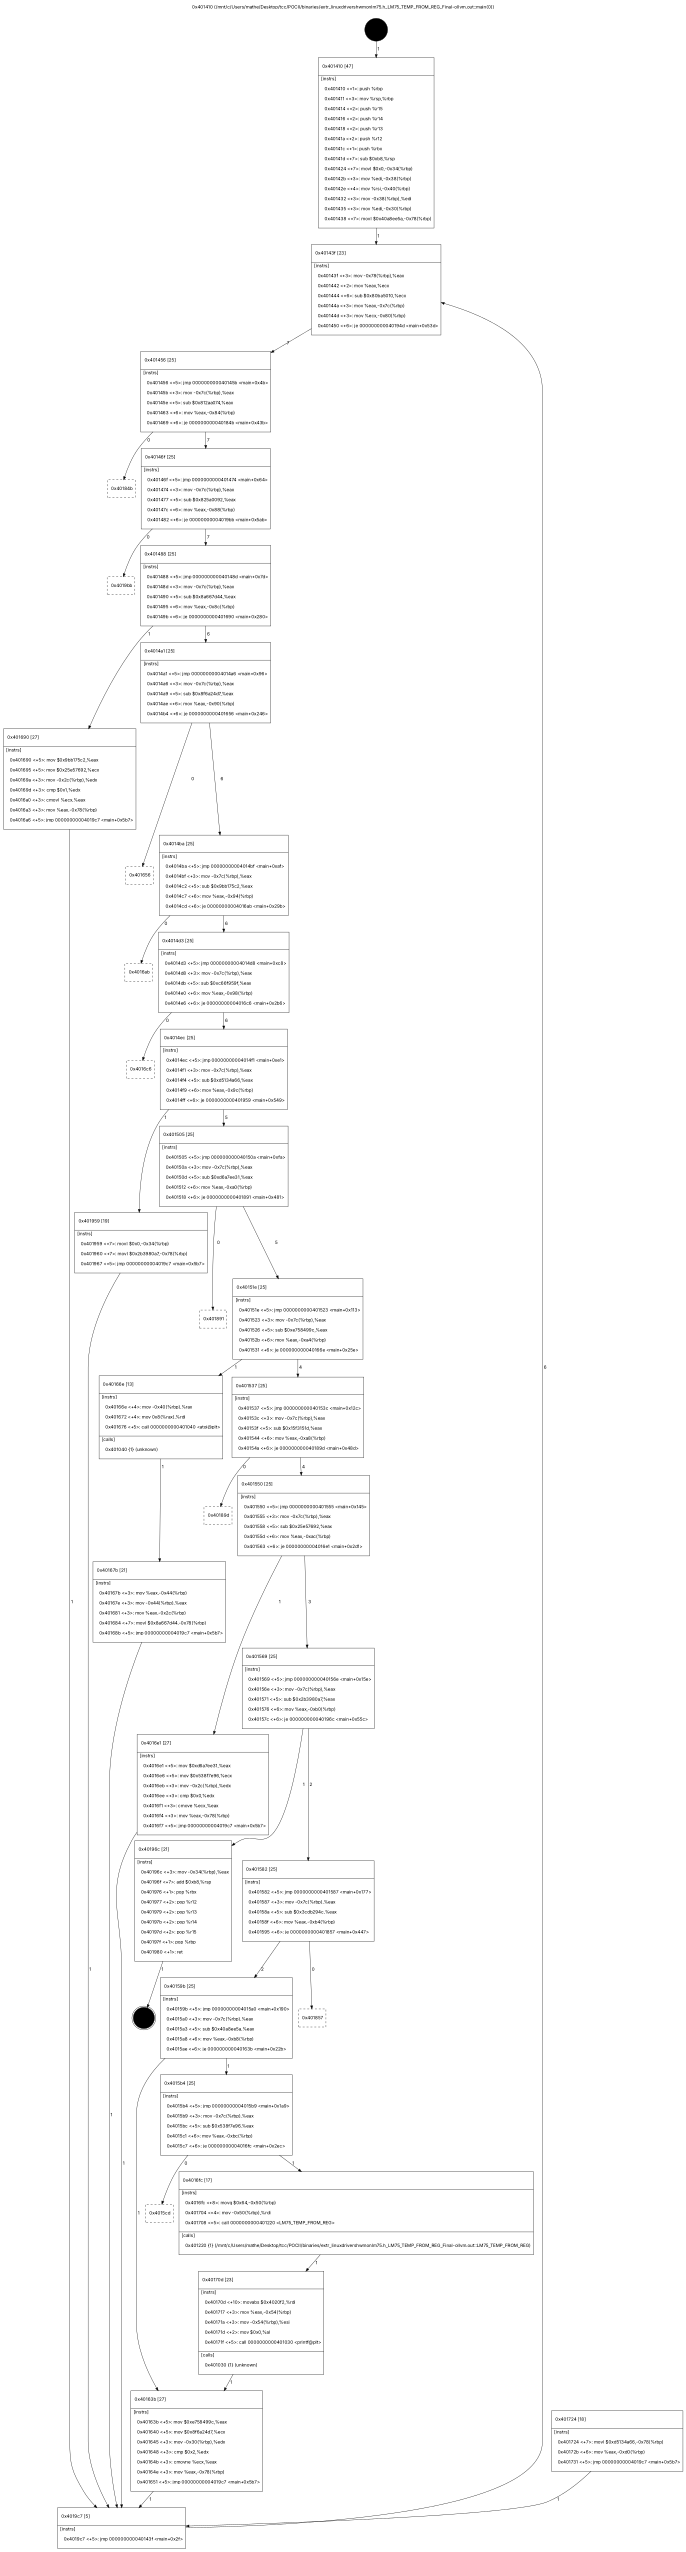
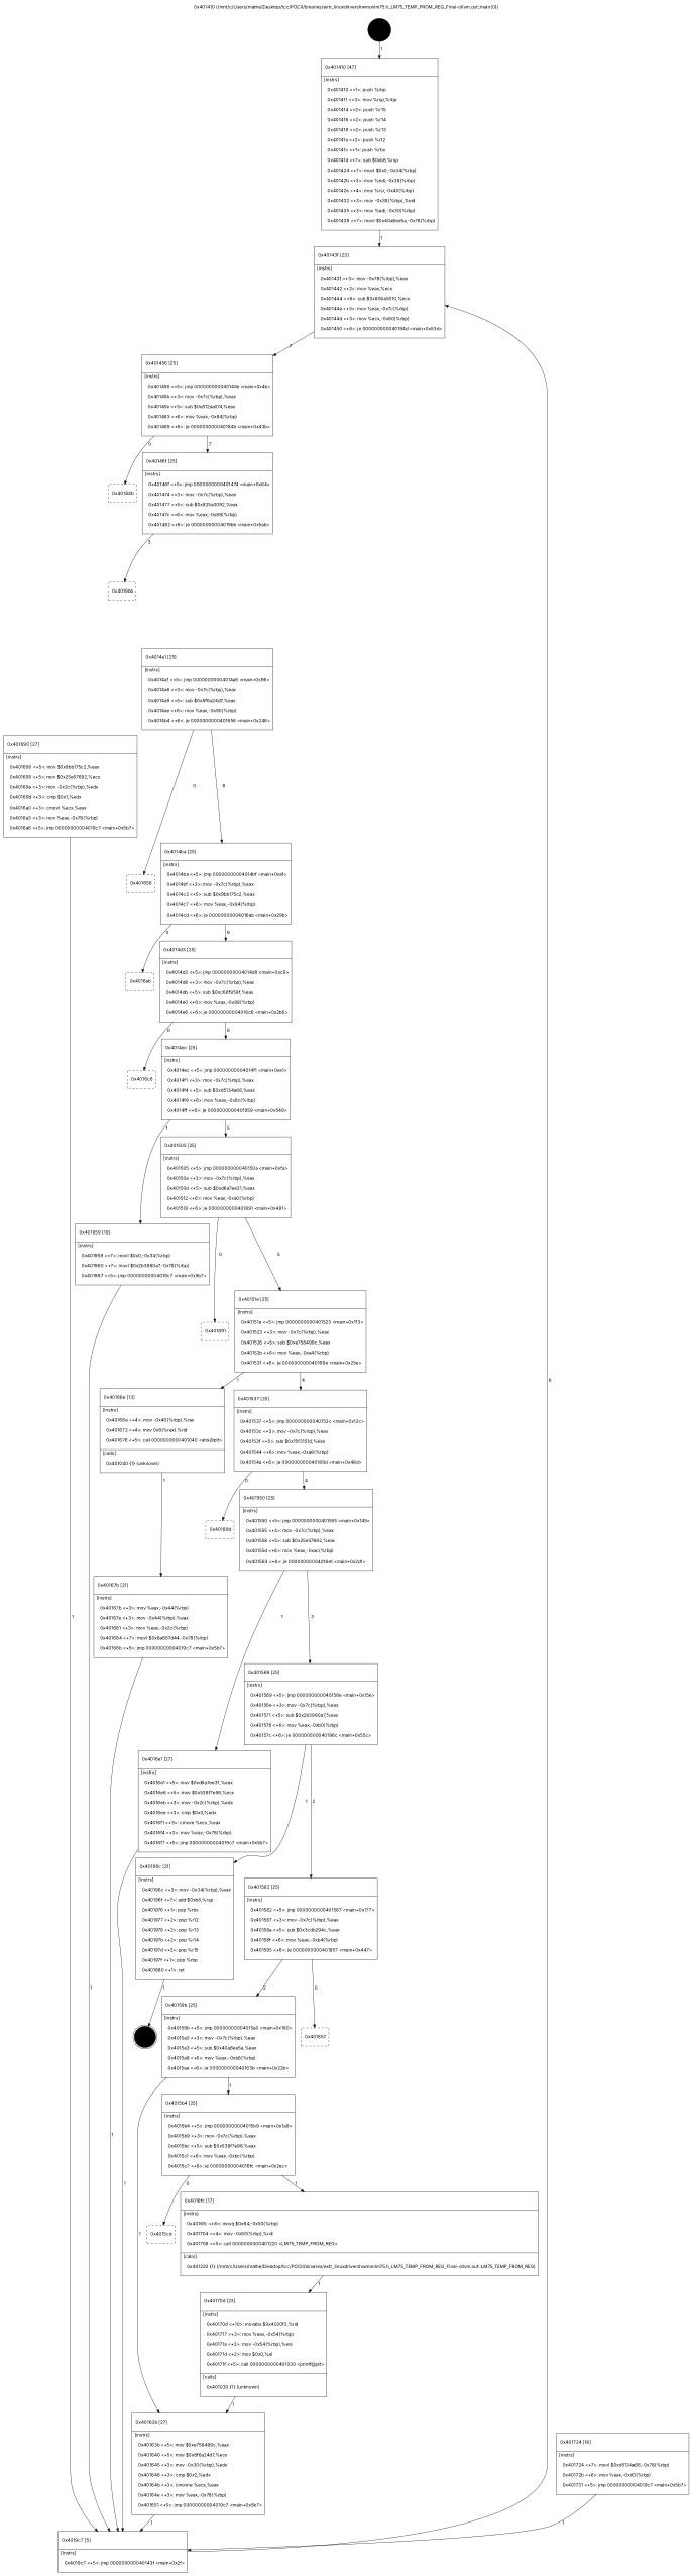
  digraph {
    fontname=Inter
    label="0x401410 (/mnt/c/Users/mathe/Desktop/tcc/POCII/binaries/extr_linuxdrivershwmonlm75.h_LM75_TEMP_FROM_REG_Final-ollvm.out::main(0))"
    labelloc=t
    node [fontname=Inter shape=record]
    edge [fontname=Inter]
    Entry [fillcolor=black height=0.3 shape=circle style=filled width=0.3]
    n2 [label="{\n     0x401410 [47]\l\n     | [instrs]\l\n     &nbsp;&nbsp;0x401410 \<+1\>: push %rbp\l\n     &nbsp;&nbsp;0x401411 \<+3\>: mov %rsp,%rbp\l\n     &nbsp;&nbsp;0x401414 \<+2\>: push %r15\l\n     &nbsp;&nbsp;0x401416 \<+2\>: push %r14\l\n     &nbsp;&nbsp;0x401418 \<+2\>: push %r13\l\n     &nbsp;&nbsp;0x40141a \<+2\>: push %r12\l\n     &nbsp;&nbsp;0x40141c \<+1\>: push %rbx\l\n     &nbsp;&nbsp;0x40141d \<+7\>: sub $0xb8,%rsp\l\n     &nbsp;&nbsp;0x401424 \<+7\>: movl $0x0,-0x34(%rbp)\l\n     &nbsp;&nbsp;0x40142b \<+3\>: mov %edi,-0x38(%rbp)\l\n     &nbsp;&nbsp;0x40142e \<+4\>: mov %rsi,-0x40(%rbp)\l\n     &nbsp;&nbsp;0x401432 \<+3\>: mov -0x38(%rbp),%edi\l\n     &nbsp;&nbsp;0x401435 \<+3\>: mov %edi,-0x30(%rbp)\l\n     &nbsp;&nbsp;0x401438 \<+7\>: movl $0x40a8ee5a,-0x78(%rbp)\l\n  }"]
    n3 [label="{\n     0x40143f [23]\l\n     | [instrs]\l\n     &nbsp;&nbsp;0x40143f \<+3\>: mov -0x78(%rbp),%eax\l\n     &nbsp;&nbsp;0x401442 \<+2\>: mov %eax,%ecx\l\n     &nbsp;&nbsp;0x401444 \<+6\>: sub $0x80ba5010,%ecx\l\n     &nbsp;&nbsp;0x40144a \<+3\>: mov %eax,-0x7c(%rbp)\l\n     &nbsp;&nbsp;0x40144d \<+3\>: mov %ecx,-0x80(%rbp)\l\n     &nbsp;&nbsp;0x401450 \<+6\>: je 000000000040194d \<main+0x53d\>\l\n  }"]
    n4 [label="{\n     0x401456 [25]\l\n     | [instrs]\l\n     &nbsp;&nbsp;0x401456 \<+5\>: jmp 000000000040145b \<main+0x4b\>\l\n     &nbsp;&nbsp;0x40145b \<+3\>: mov -0x7c(%rbp),%eax\l\n     &nbsp;&nbsp;0x40145e \<+5\>: sub $0x812aa074,%eax\l\n     &nbsp;&nbsp;0x401463 \<+6\>: mov %eax,-0x84(%rbp)\l\n     &nbsp;&nbsp;0x401469 \<+6\>: je 000000000040184b \<main+0x43b\>\l\n  }"]
    n5 [label="{\n     0x40184b\l\n  }" style=dashed]
    n6 [label="{\n     0x40146f [25]\l\n     | [instrs]\l\n     &nbsp;&nbsp;0x40146f \<+5\>: jmp 0000000000401474 \<main+0x64\>\l\n     &nbsp;&nbsp;0x401474 \<+3\>: mov -0x7c(%rbp),%eax\l\n     &nbsp;&nbsp;0x401477 \<+5\>: sub $0x825a0092,%eax\l\n     &nbsp;&nbsp;0x40147c \<+6\>: mov %eax,-0x88(%rbp)\l\n     &nbsp;&nbsp;0x401482 \<+6\>: je 00000000004019bb \<main+0x5ab\>\l\n  }"]
    n7 [label="{\n     0x4019bb\l\n  }" style=dashed]
-   n8 [label="{\n     0x401488 [25]\l\n     | [instrs]\l\n     &nbsp;&nbsp;0x401488 \<+5\>: jmp 000000000040148d \<main+0x7d\>\l\n     &nbsp;&nbsp;0x40148d \<+3\>: mov -0x7c(%rbp),%eax\l\n     &nbsp;&nbsp;0x401490 \<+5\>: sub $0x8a667d44,%eax\l\n     &nbsp;&nbsp;0x401495 \<+6\>: mov %eax,-0x8c(%rbp)\l\n     &nbsp;&nbsp;0x40149b \<+6\>: je 0000000000401690 \<main+0x280\>\l\n  }"]
    Exit [fillcolor=black height=0.3 peripheries=2 shape=circle style=filled width=0.3]
    n10 [label="{\n     0x401690 [27]\l\n     | [instrs]\l\n     &nbsp;&nbsp;0x401690 \<+5\>: mov $0x9bb175c2,%eax\l\n     &nbsp;&nbsp;0x401695 \<+5\>: mov $0x25e57692,%ecx\l\n     &nbsp;&nbsp;0x40169a \<+3\>: mov -0x2c(%rbp),%edx\l\n     &nbsp;&nbsp;0x40169d \<+3\>: cmp $0x1,%edx\l\n     &nbsp;&nbsp;0x4016a0 \<+3\>: cmovl %ecx,%eax\l\n     &nbsp;&nbsp;0x4016a3 \<+3\>: mov %eax,-0x78(%rbp)\l\n     &nbsp;&nbsp;0x4016a6 \<+5\>: jmp 00000000004019c7 \<main+0x5b7\>\l\n  }"]
    n11 [label="{\n     0x4014a1 [25]\l\n     | [instrs]\l\n     &nbsp;&nbsp;0x4014a1 \<+5\>: jmp 00000000004014a6 \<main+0x96\>\l\n     &nbsp;&nbsp;0x4014a6 \<+3\>: mov -0x7c(%rbp),%eax\l\n     &nbsp;&nbsp;0x4014a9 \<+5\>: sub $0x8f6a24d7,%eax\l\n     &nbsp;&nbsp;0x4014ae \<+6\>: mov %eax,-0x90(%rbp)\l\n     &nbsp;&nbsp;0x4014b4 \<+6\>: je 0000000000401656 \<main+0x246\>\l\n  }"]
    n12 [label="{\n     0x401724 [18]\l\n     | [instrs]\l\n     &nbsp;&nbsp;0x401724 \<+7\>: movl $0xd5134a66,-0x78(%rbp)\l\n     &nbsp;&nbsp;0x40172b \<+6\>: mov %eax,-0xd0(%rbp)\l\n     &nbsp;&nbsp;0x401731 \<+5\>: jmp 00000000004019c7 \<main+0x5b7\>\l\n  }"]
    n13 [label="{\n     0x4019c7 [5]\l\n     | [instrs]\l\n     &nbsp;&nbsp;0x4019c7 \<+5\>: jmp 000000000040143f \<main+0x2f\>\l\n  }"]
    n14 [label="{\n     0x401656\l\n  }" style=dashed]
    n15 [label="{\n     0x4014ba [25]\l\n     | [instrs]\l\n     &nbsp;&nbsp;0x4014ba \<+5\>: jmp 00000000004014bf \<main+0xaf\>\l\n     &nbsp;&nbsp;0x4014bf \<+3\>: mov -0x7c(%rbp),%eax\l\n     &nbsp;&nbsp;0x4014c2 \<+5\>: sub $0x9bb175c2,%eax\l\n     &nbsp;&nbsp;0x4014c7 \<+6\>: mov %eax,-0x94(%rbp)\l\n     &nbsp;&nbsp;0x4014cd \<+6\>: je 00000000004016ab \<main+0x29b\>\l\n  }"]
    n16 [label="{\n     0x40170d [23]\l\n     | [instrs]\l\n     &nbsp;&nbsp;0x40170d \<+10\>: movabs $0x4020f2,%rdi\l\n     &nbsp;&nbsp;0x401717 \<+3\>: mov %eax,-0x54(%rbp)\l\n     &nbsp;&nbsp;0x40171a \<+3\>: mov -0x54(%rbp),%esi\l\n     &nbsp;&nbsp;0x40171d \<+2\>: mov $0x0,%al\l\n     &nbsp;&nbsp;0x40171f \<+5\>: call 0000000000401030 \<printf@plt\>\l\n     | [calls]\l\n     &nbsp;&nbsp;0x401030 \{1\} (unknown)\l\n  }"]
    n17 [label="{\n     0x40163b [27]\l\n     | [instrs]\l\n     &nbsp;&nbsp;0x40163b \<+5\>: mov $0xe758499c,%eax\l\n     &nbsp;&nbsp;0x401640 \<+5\>: mov $0x8f6a24d7,%ecx\l\n     &nbsp;&nbsp;0x401645 \<+3\>: mov -0x30(%rbp),%edx\l\n     &nbsp;&nbsp;0x401648 \<+3\>: cmp $0x2,%edx\l\n     &nbsp;&nbsp;0x40164b \<+3\>: cmovne %ecx,%eax\l\n     &nbsp;&nbsp;0x40164e \<+3\>: mov %eax,-0x78(%rbp)\l\n     &nbsp;&nbsp;0x401651 \<+5\>: jmp 00000000004019c7 \<main+0x5b7\>\l\n  }"]
    n18 [label="{\n     0x4016ab\l\n  }" style=dashed]
    n19 [label="{\n     0x4014d3 [25]\l\n     | [instrs]\l\n     &nbsp;&nbsp;0x4014d3 \<+5\>: jmp 00000000004014d8 \<main+0xc8\>\l\n     &nbsp;&nbsp;0x4014d8 \<+3\>: mov -0x7c(%rbp),%eax\l\n     &nbsp;&nbsp;0x4014db \<+5\>: sub $0xc66f959f,%eax\l\n     &nbsp;&nbsp;0x4014e0 \<+6\>: mov %eax,-0x98(%rbp)\l\n     &nbsp;&nbsp;0x4014e6 \<+6\>: je 00000000004016c6 \<main+0x2b6\>\l\n  }"]
    n20 [label="{\n     0x4015cd\l\n  }" style=dashed]
    n21 [label="{\n     0x4016c6\l\n  }" style=dashed]
    n22 [label="{\n     0x4014ec [25]\l\n     | [instrs]\l\n     &nbsp;&nbsp;0x4014ec \<+5\>: jmp 00000000004014f1 \<main+0xe1\>\l\n     &nbsp;&nbsp;0x4014f1 \<+3\>: mov -0x7c(%rbp),%eax\l\n     &nbsp;&nbsp;0x4014f4 \<+5\>: sub $0xd5134a66,%eax\l\n     &nbsp;&nbsp;0x4014f9 \<+6\>: mov %eax,-0x9c(%rbp)\l\n     &nbsp;&nbsp;0x4014ff \<+6\>: je 0000000000401959 \<main+0x549\>\l\n  }"]
    n23 [label="{\n     0x4016fc [17]\l\n     | [instrs]\l\n     &nbsp;&nbsp;0x4016fc \<+8\>: movq $0x64,-0x50(%rbp)\l\n     &nbsp;&nbsp;0x401704 \<+4\>: mov -0x50(%rbp),%rdi\l\n     &nbsp;&nbsp;0x401708 \<+5\>: call 0000000000401220 \<LM75_TEMP_FROM_REG\>\l\n     | [calls]\l\n     &nbsp;&nbsp;0x401220 \{1\} (/mnt/c/Users/mathe/Desktop/tcc/POCII/binaries/extr_linuxdrivershwmonlm75.h_LM75_TEMP_FROM_REG_Final-ollvm.out::LM75_TEMP_FROM_REG)\l\n  }"]
    n24 [label="{\n     0x401959 [19]\l\n     | [instrs]\l\n     &nbsp;&nbsp;0x401959 \<+7\>: movl $0x0,-0x34(%rbp)\l\n     &nbsp;&nbsp;0x401960 \<+7\>: movl $0x2b3980a7,-0x78(%rbp)\l\n     &nbsp;&nbsp;0x401967 \<+5\>: jmp 00000000004019c7 \<main+0x5b7\>\l\n  }"]
    n25 [label="{\n     0x401505 [25]\l\n     | [instrs]\l\n     &nbsp;&nbsp;0x401505 \<+5\>: jmp 000000000040150a \<main+0xfa\>\l\n     &nbsp;&nbsp;0x40150a \<+3\>: mov -0x7c(%rbp),%eax\l\n     &nbsp;&nbsp;0x40150d \<+5\>: sub $0xd6a7ee31,%eax\l\n     &nbsp;&nbsp;0x401512 \<+6\>: mov %eax,-0xa0(%rbp)\l\n     &nbsp;&nbsp;0x401518 \<+6\>: je 0000000000401891 \<main+0x481\>\l\n  }"]
    n26 [label="{\n     0x40167b [21]\l\n     | [instrs]\l\n     &nbsp;&nbsp;0x40167b \<+3\>: mov %eax,-0x44(%rbp)\l\n     &nbsp;&nbsp;0x40167e \<+3\>: mov -0x44(%rbp),%eax\l\n     &nbsp;&nbsp;0x401681 \<+3\>: mov %eax,-0x2c(%rbp)\l\n     &nbsp;&nbsp;0x401684 \<+7\>: movl $0x8a667d44,-0x78(%rbp)\l\n     &nbsp;&nbsp;0x40168b \<+5\>: jmp 00000000004019c7 \<main+0x5b7\>\l\n  }"]
    n27 [label="{\n     0x401891\l\n  }" style=dashed]
    n28 [label="{\n     0x40151e [25]\l\n     | [instrs]\l\n     &nbsp;&nbsp;0x40151e \<+5\>: jmp 0000000000401523 \<main+0x113\>\l\n     &nbsp;&nbsp;0x401523 \<+3\>: mov -0x7c(%rbp),%eax\l\n     &nbsp;&nbsp;0x401526 \<+5\>: sub $0xe758499c,%eax\l\n     &nbsp;&nbsp;0x40152b \<+6\>: mov %eax,-0xa4(%rbp)\l\n     &nbsp;&nbsp;0x401531 \<+6\>: je 000000000040166e \<main+0x25e\>\l\n  }"]
    n29 [label="{\n     0x40166e [13]\l\n     | [instrs]\l\n     &nbsp;&nbsp;0x40166e \<+4\>: mov -0x40(%rbp),%rax\l\n     &nbsp;&nbsp;0x401672 \<+4\>: mov 0x8(%rax),%rdi\l\n     &nbsp;&nbsp;0x401676 \<+5\>: call 0000000000401040 \<atoi@plt\>\l\n     | [calls]\l\n     &nbsp;&nbsp;0x401040 \{1\} (unknown)\l\n  }"]
    n30 [label="{\n     0x401537 [25]\l\n     | [instrs]\l\n     &nbsp;&nbsp;0x401537 \<+5\>: jmp 000000000040153c \<main+0x12c\>\l\n     &nbsp;&nbsp;0x40153c \<+3\>: mov -0x7c(%rbp),%eax\l\n     &nbsp;&nbsp;0x40153f \<+5\>: sub $0x15f3151d,%eax\l\n     &nbsp;&nbsp;0x401544 \<+6\>: mov %eax,-0xa8(%rbp)\l\n     &nbsp;&nbsp;0x40154a \<+6\>: je 000000000040189d \<main+0x48d\>\l\n  }"]
    n31 [label="{\n     0x40189d\l\n  }" style=dashed]
    n32 [label="{\n     0x401550 [25]\l\n     | [instrs]\l\n     &nbsp;&nbsp;0x401550 \<+5\>: jmp 0000000000401555 \<main+0x145\>\l\n     &nbsp;&nbsp;0x401555 \<+3\>: mov -0x7c(%rbp),%eax\l\n     &nbsp;&nbsp;0x401558 \<+5\>: sub $0x25e57692,%eax\l\n     &nbsp;&nbsp;0x40155d \<+6\>: mov %eax,-0xac(%rbp)\l\n     &nbsp;&nbsp;0x401563 \<+6\>: je 00000000004016e1 \<main+0x2d1\>\l\n  }"]
    n33 [label="{\n     0x4015b4 [25]\l\n     | [instrs]\l\n     &nbsp;&nbsp;0x4015b4 \<+5\>: jmp 00000000004015b9 \<main+0x1a9\>\l\n     &nbsp;&nbsp;0x4015b9 \<+3\>: mov -0x7c(%rbp),%eax\l\n     &nbsp;&nbsp;0x4015bc \<+5\>: sub $0x538f7e96,%eax\l\n     &nbsp;&nbsp;0x4015c1 \<+6\>: mov %eax,-0xbc(%rbp)\l\n     &nbsp;&nbsp;0x4015c7 \<+6\>: je 00000000004016fc \<main+0x2ec\>\l\n  }"]
    n34 [label="{\n     0x4016e1 [27]\l\n     | [instrs]\l\n     &nbsp;&nbsp;0x4016e1 \<+5\>: mov $0xd6a7ee31,%eax\l\n     &nbsp;&nbsp;0x4016e6 \<+5\>: mov $0x538f7e96,%ecx\l\n     &nbsp;&nbsp;0x4016eb \<+3\>: mov -0x2c(%rbp),%edx\l\n     &nbsp;&nbsp;0x4016ee \<+3\>: cmp $0x0,%edx\l\n     &nbsp;&nbsp;0x4016f1 \<+3\>: cmove %ecx,%eax\l\n     &nbsp;&nbsp;0x4016f4 \<+3\>: mov %eax,-0x78(%rbp)\l\n     &nbsp;&nbsp;0x4016f7 \<+5\>: jmp 00000000004019c7 \<main+0x5b7\>\l\n  }"]
    n35 [label="{\n     0x401569 [25]\l\n     | [instrs]\l\n     &nbsp;&nbsp;0x401569 \<+5\>: jmp 000000000040156e \<main+0x15e\>\l\n     &nbsp;&nbsp;0x40156e \<+3\>: mov -0x7c(%rbp),%eax\l\n     &nbsp;&nbsp;0x401571 \<+5\>: sub $0x2b3980a7,%eax\l\n     &nbsp;&nbsp;0x401576 \<+6\>: mov %eax,-0xb0(%rbp)\l\n     &nbsp;&nbsp;0x40157c \<+6\>: je 000000000040196c \<main+0x55c\>\l\n  }"]
    n36 [label="{\n     0x40196c [21]\l\n     | [instrs]\l\n     &nbsp;&nbsp;0x40196c \<+3\>: mov -0x34(%rbp),%eax\l\n     &nbsp;&nbsp;0x40196f \<+7\>: add $0xb8,%rsp\l\n     &nbsp;&nbsp;0x401976 \<+1\>: pop %rbx\l\n     &nbsp;&nbsp;0x401977 \<+2\>: pop %r12\l\n     &nbsp;&nbsp;0x401979 \<+2\>: pop %r13\l\n     &nbsp;&nbsp;0x40197b \<+2\>: pop %r14\l\n     &nbsp;&nbsp;0x40197d \<+2\>: pop %r15\l\n     &nbsp;&nbsp;0x40197f \<+1\>: pop %rbp\l\n     &nbsp;&nbsp;0x401980 \<+1\>: ret\l\n  }"]
    n37 [label="{\n     0x401582 [25]\l\n     | [instrs]\l\n     &nbsp;&nbsp;0x401582 \<+5\>: jmp 0000000000401587 \<main+0x177\>\l\n     &nbsp;&nbsp;0x401587 \<+3\>: mov -0x7c(%rbp),%eax\l\n     &nbsp;&nbsp;0x40158a \<+5\>: sub $0x3cdb294c,%eax\l\n     &nbsp;&nbsp;0x40158f \<+6\>: mov %eax,-0xb4(%rbp)\l\n     &nbsp;&nbsp;0x401595 \<+6\>: je 0000000000401857 \<main+0x447\>\l\n  }"]
    n38 [label="{\n     0x40159b [25]\l\n     | [instrs]\l\n     &nbsp;&nbsp;0x40159b \<+5\>: jmp 00000000004015a0 \<main+0x190\>\l\n     &nbsp;&nbsp;0x4015a0 \<+3\>: mov -0x7c(%rbp),%eax\l\n     &nbsp;&nbsp;0x4015a3 \<+5\>: sub $0x40a8ee5a,%eax\l\n     &nbsp;&nbsp;0x4015a8 \<+6\>: mov %eax,-0xb8(%rbp)\l\n     &nbsp;&nbsp;0x4015ae \<+6\>: je 000000000040163b \<main+0x22b\>\l\n  }"]
    n39 [label="{\n     0x401857\l\n  }" style=dashed]
    Entry -> n2 [label=" 1"]
    n2 -> n3 [label=" 1"]
    n3 -> n4 [label=" 7"]
    n4 -> n5 [label=" 0"]
    n4 -> n6 [label=" 7"]
-   n6 -> n7 [label=" 0"]
-   n6 -> n8 [label=" 7"]
-   n8 -> n10 [label=" 1"]
-   n8 -> n11 [label=" 6"]
+   n6 -> n7 [label=" 3"]
    n10 -> n13 [label=" 1"]
    n11 -> n14 [label=" 0"]
    n11 -> n15 [label=" 6"]
    n12 -> n13 [label=" 1"]
    n13 -> n3 [label=" 6"]
    n15 -> n18 [label=" 0"]
    n15 -> n19 [label=" 6"]
    n16 -> n17 [label=" 1"]
    n17 -> n13 [label=" 1"]
    n19 -> n21 [label=" 0"]
    n19 -> n22 [label=" 6"]
    n22 -> n24 [label=" 1"]
    n22 -> n25 [label=" 5"]
    n23 -> n16 [label=" 1"]
    n24 -> n13 [label=" 1"]
    n25 -> n27 [label=" 0"]
    n25 -> n28 [label=" 5"]
    n26 -> n13 [label=" 1"]
    n28 -> n29 [label=" 1"]
    n28 -> n30 [label=" 4"]
    n29 -> n26 [label=" 1"]
    n30 -> n31 [label=" 0"]
    n30 -> n32 [label=" 4"]
    n32 -> n34 [label=" 1"]
    n32 -> n35 [label=" 3"]
    n33 -> n20 [label=" 0"]
    n33 -> n23 [label=" 1"]
    n34 -> n13 [label=" 1"]
    n35 -> n36 [label=" 1"]
    n35 -> n37 [label=" 2"]
    n36 -> Exit [label=" 1"]
    n37 -> n38 [label=" 2"]
    n37 -> n39 [label=" 0"]
    n38 -> n17 [label=" 1"]
    n38 -> n33 [label=" 1"]
  }
